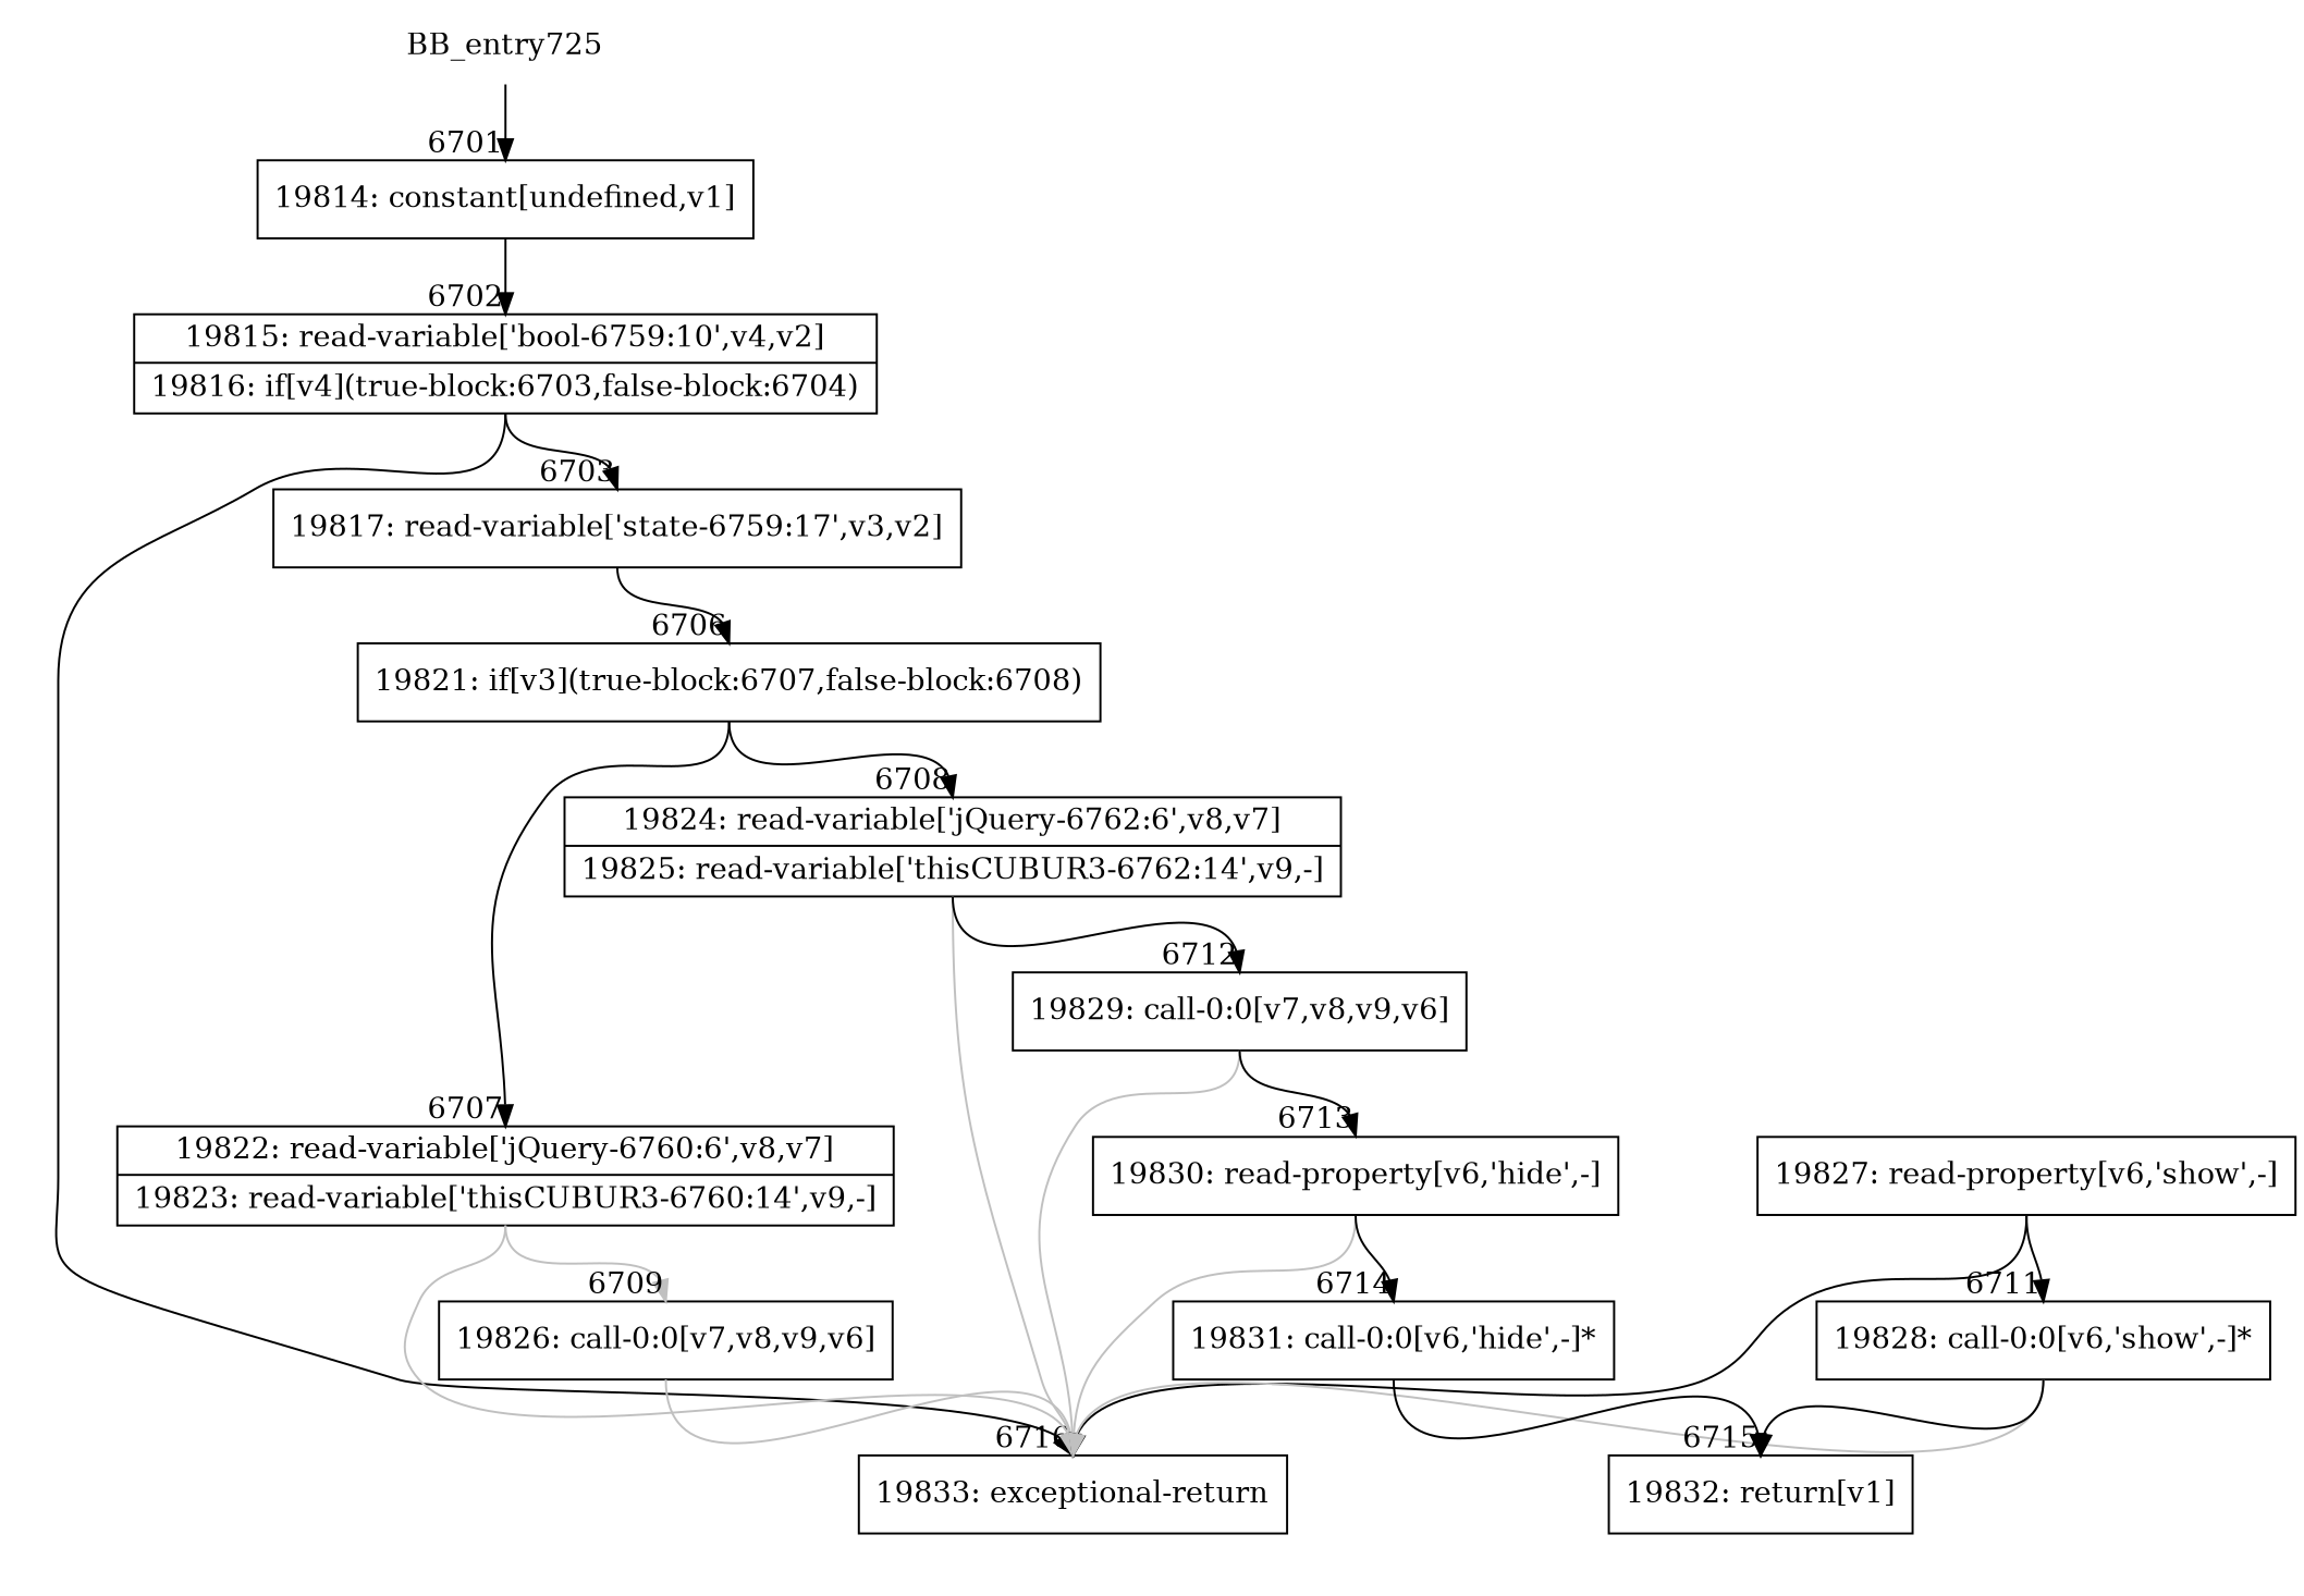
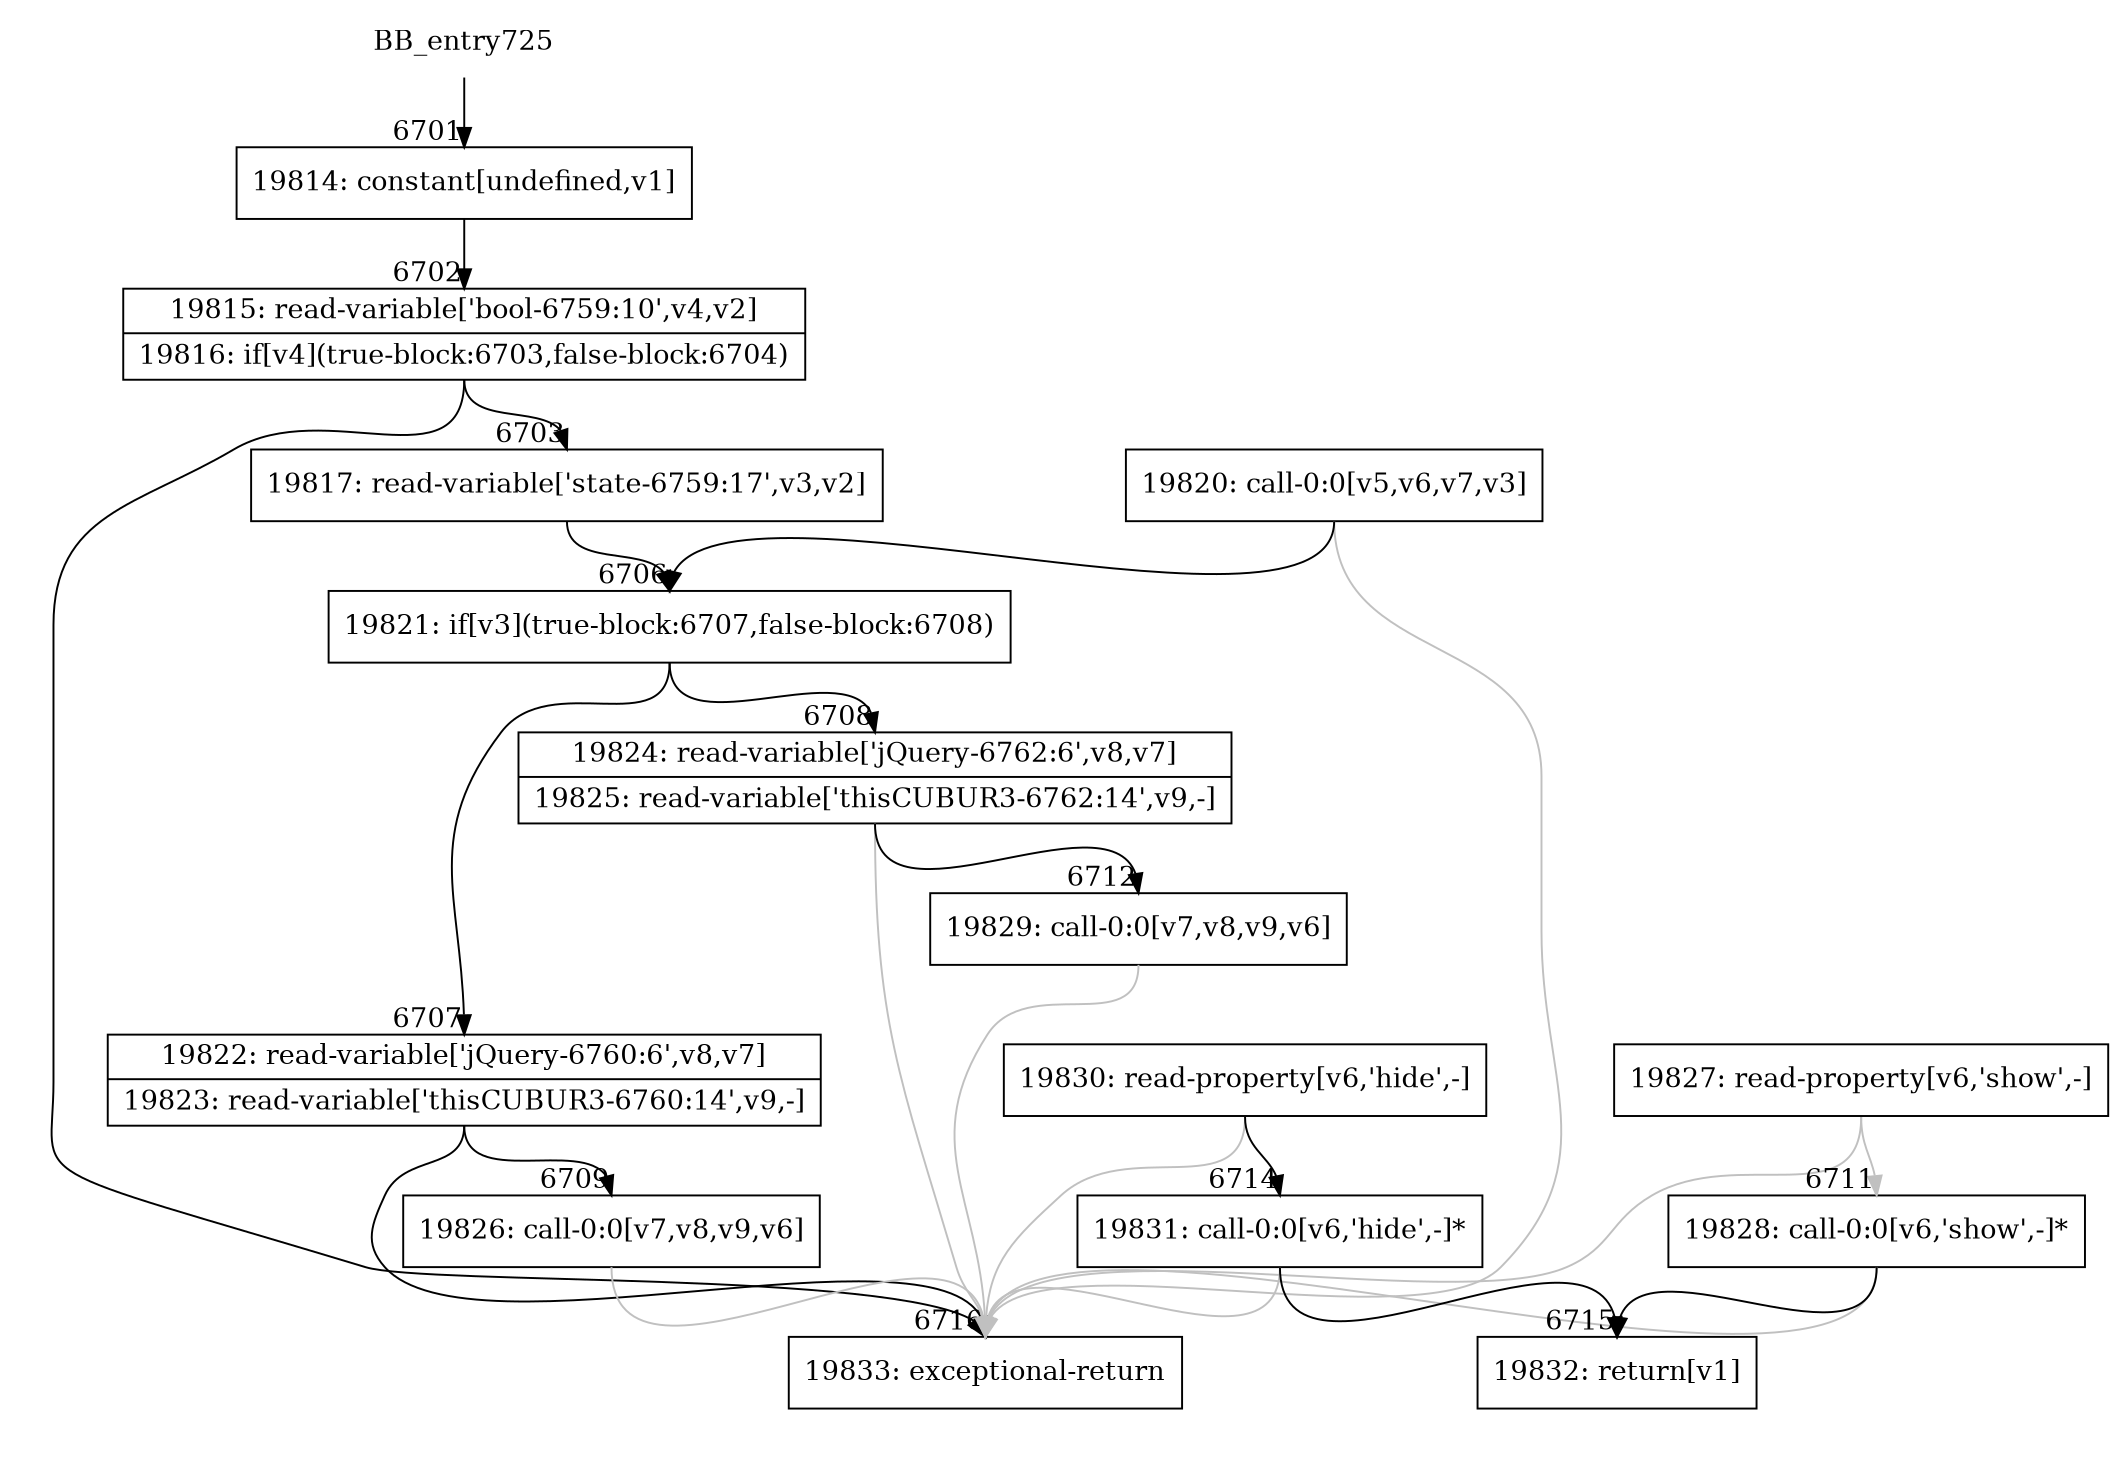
  digraph {
    rankdir=TD
    node [shape=record]
    edge [headport=n tailport=s]
    n1 [label=BB_entry725 shape=none]
    n2 [label="{19814: constant[undefined,v1]}"]
    n3 [label="{19815: read-variable['bool-6759:10',v4,v2]|19816: if[v4](true-block:6703,false-block:6704)}"]
    n4 [label="{19817: read-variable['state-6759:17',v3,v2]}"]
    n5 [label="{19833: exceptional-return}"]
    n6 [label="{19821: if[v3](true-block:6707,false-block:6708)}"]
    n7 [label="{19822: read-variable['jQuery-6760:6',v8,v7]|19823: read-variable['thisCUBUR3-6760:14',v9,-]}"]
    n8 [label="{19824: read-variable['jQuery-6762:6',v8,v7]|19825: read-variable['thisCUBUR3-6762:14',v9,-]}"]
+   n9 [label="{19820: call-0:0[v5,v6,v7,v3]}"]
    n10 [label="{19826: call-0:0[v7,v8,v9,v6]}"]
    n11 [label="{19829: call-0:0[v7,v8,v9,v6]}"]
    n12 [label="{19830: read-property[v6,'hide',-]}"]
    n13 [label="{19827: read-property[v6,'show',-]}"]
    n14 [label="{19828: call-0:0[v6,'show',-]*}"]
    n15 [label="{19831: call-0:0[v6,'hide',-]*}"]
    n16 [label="{19832: return[v1]}"]
    n1 -> n2 [headlabel="    6701"]
    n2 -> n3 [headlabel="      6702"]
    n3 -> n4 [headlabel="      6703"]
    n3 -> n5 [color=black headlabel="      6716"]
    n4 -> n6 [headlabel="      6706"]
    n6 -> n7 [headlabel="      6707"]
    n6 -> n8 [headlabel="      6708"]
-   n7 -> n5 [color=gray]
-   n7 -> n10 [headlabel="      6709" color=gray]
+   n7 -> n5 [color=black]
+   n7 -> n10 [headlabel="      6709"]
    n8 -> n5 [color=gray]
    n8 -> n11 [headlabel="      6712"]
+   n9 -> n5 [color=gray]
+   n9 -> n6
    n10 -> n5 [color=gray]
    n11 -> n5 [color=gray]
-   n11 -> n12 [headlabel="      6713"]
    n12 -> n5 [color=gray]
    n12 -> n15 [headlabel="      6714"]
-   n13 -> n5 [color=black]
-   n13 -> n14 [headlabel="      6711"]
+   n13 -> n5 [color=gray]
+   n13 -> n14 [headlabel="      6711" color=gray]
    n14 -> n5 [color=gray]
    n14 -> n16 [headlabel="      6715"]
+   n15 -> n5 [color=gray]
    n15 -> n16
  }
